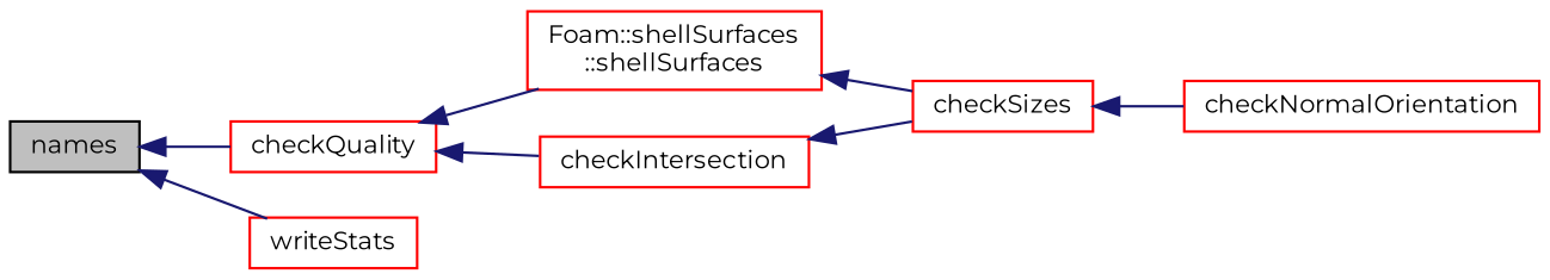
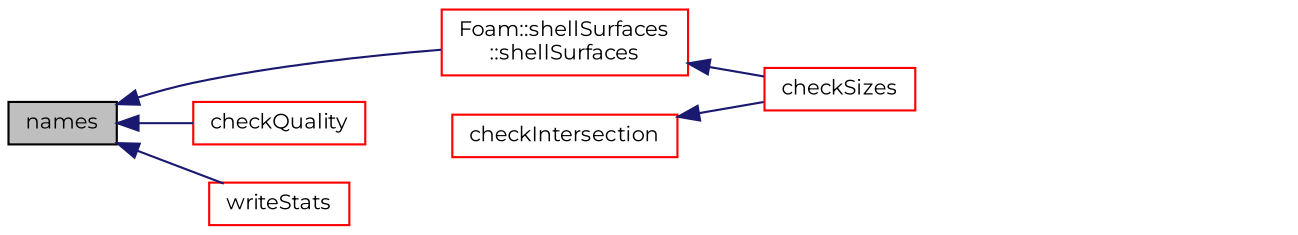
  digraph {
    fontname=Montserrat
    rankdir=LR
    node [color=red fontname=Montserrat fontsize=10 shape=record]
    edge [color=midnightblue dir=back fontname=Montserrat fontsize=10 labelfontname=Helvetica labelfontsize=10 style=solid]
    n1 [color=black fillcolor=grey75 fontcolor=black height=0.2 label=names style=filled width=0.4]
    n2 [height=0.2 label=checkQuality width=0.4]
    n3 [height=0.2 label="Foam::shellSurfaces\l::shellSurfaces" width=0.4]
    n4 [height=0.2 label=writeStats width=0.4]
    n5 [height=0.2 label=checkIntersection width=0.4]
    n6 [height=0.2 label=checkSizes width=0.4]
-   n7 [height=0.2 label=checkNormalOrientation width=0.4]
    n1 -> n2
-   n2 -> n3
+   n1 -> n3
    n1 -> n4
-   n2 -> n5
    n3 -> n6
    n5 -> n6
-   n6 -> n7
  }
